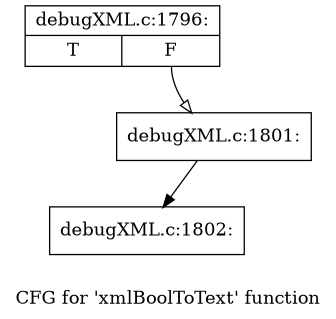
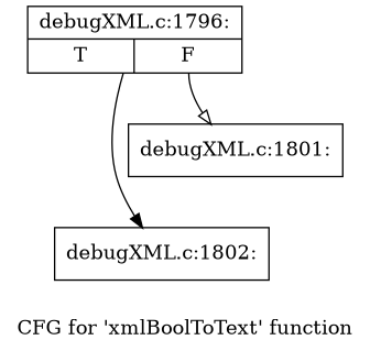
  digraph {
    label="CFG for 'xmlBoolToText' function"
    node [shape=record]
    n1 [label="{debugXML.c:1796:|{<s0>T|<s1>F}}"]
    n2 [label="{debugXML.c:1801:}"]
    n3 [label="{debugXML.c:1802:}"]
    n1 -> n2 [arrowhead=onormal tailport=s1]
-   n2 -> n3 [arrowhead=normal]
+   n1 -> n3 [arrowhead=normal]
  }
